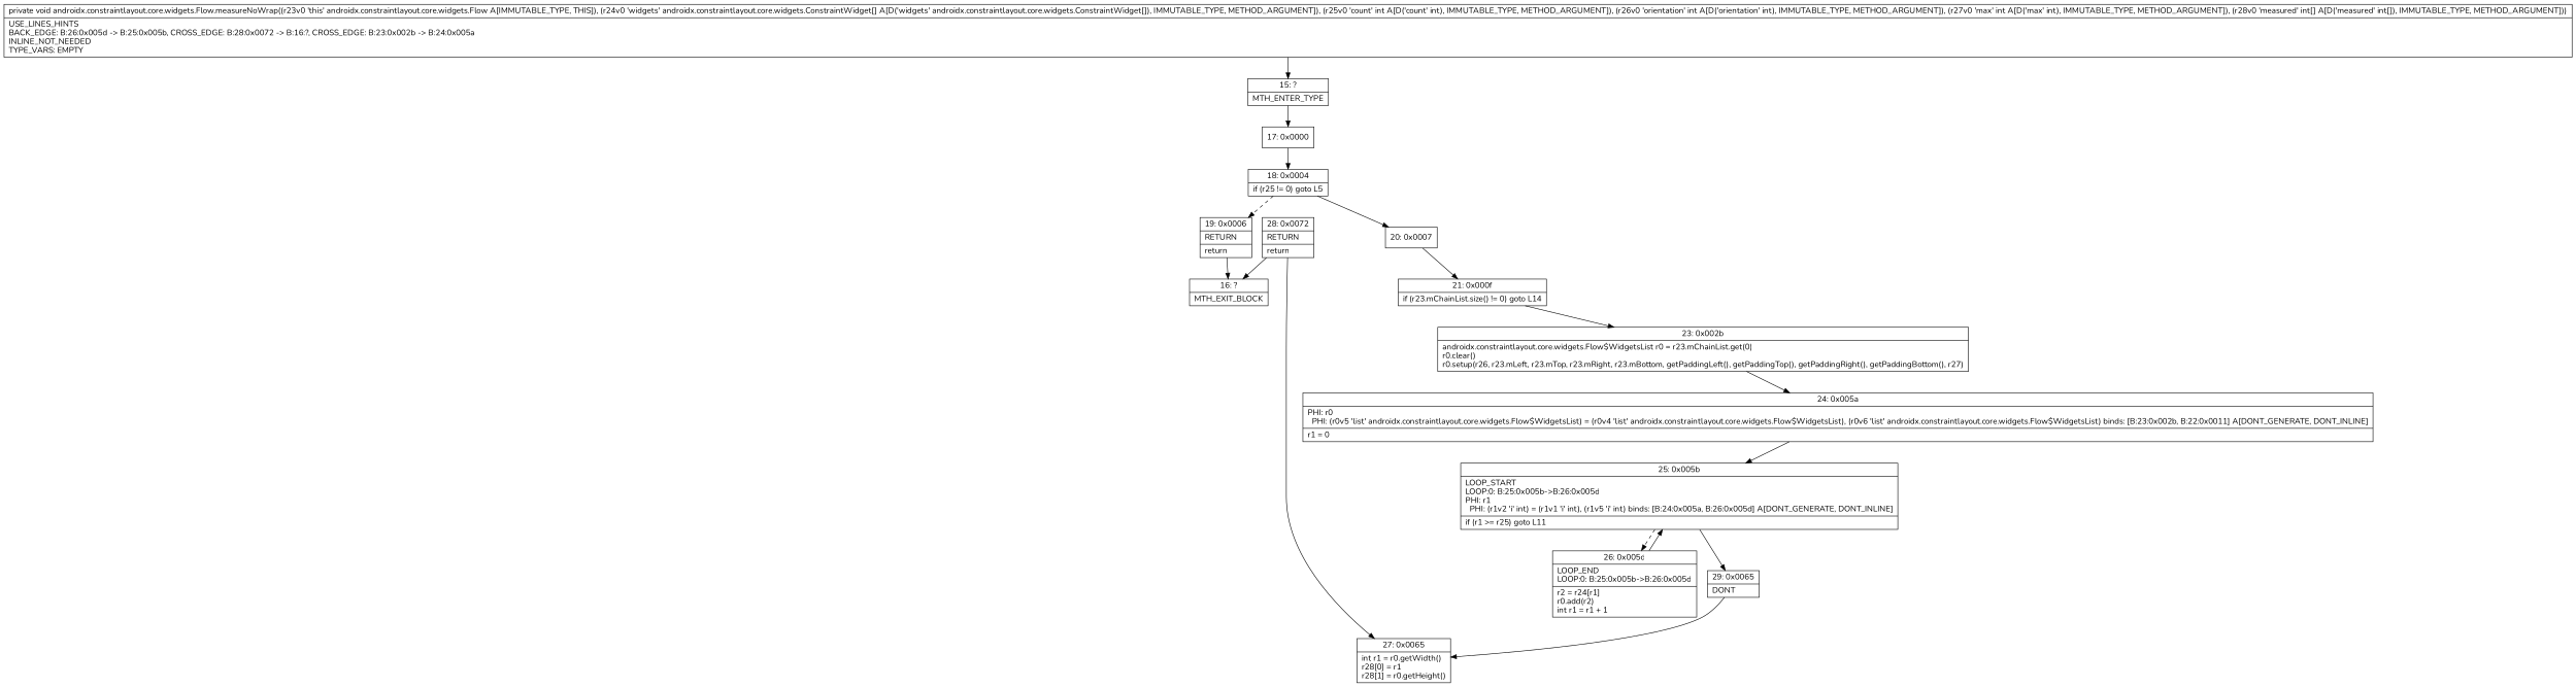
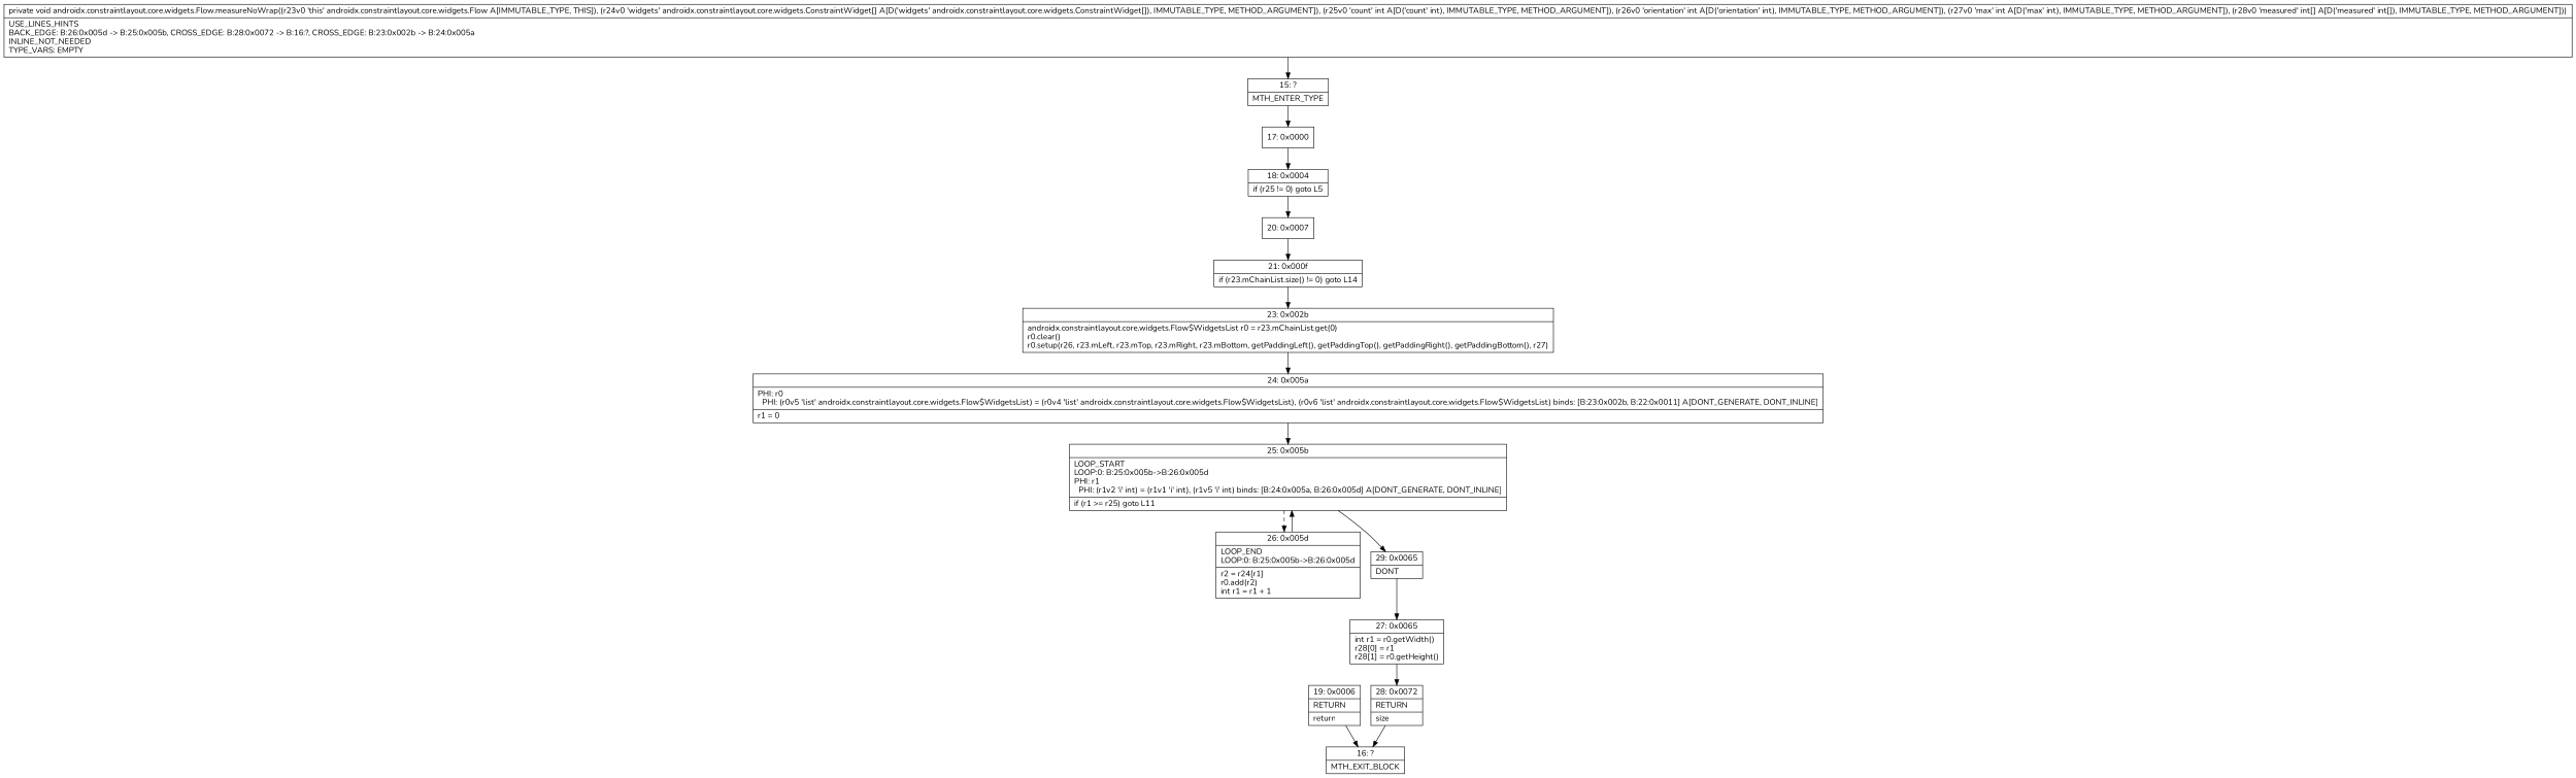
  digraph {
    fontname=Nunito
    node [fontname=Nunito shape=record]
    edge [fontname=Nunito]
    n1 [label="{15\:\ ?|MTH_ENTER_TYPE\l}"]
    n2 [label="{17\:\ 0x0000}"]
    n3 [label="{18\:\ 0x0004|if (r25 != 0) goto L5\l}"]
    n4 [label="{19\:\ 0x0006|RETURN\l|return\l}"]
    n5 [label="{20\:\ 0x0007}"]
    n6 [label="{16\:\ ?|MTH_EXIT_BLOCK\l}"]
    n7 [label="{21\:\ 0x000f|if (r23.mChainList.size() != 0) goto L14\l}"]
    n8 [label="{23\:\ 0x002b|androidx.constraintlayout.core.widgets.Flow$WidgetsList r0 = r23.mChainList.get(0)\lr0.clear()\lr0.setup(r26, r23.mLeft, r23.mTop, r23.mRight, r23.mBottom, getPaddingLeft(), getPaddingTop(), getPaddingRight(), getPaddingBottom(), r27)\l}"]
    n9 [label="{24\:\ 0x005a|PHI: r0 \l  PHI: (r0v5 'list' androidx.constraintlayout.core.widgets.Flow$WidgetsList) = (r0v4 'list' androidx.constraintlayout.core.widgets.Flow$WidgetsList), (r0v6 'list' androidx.constraintlayout.core.widgets.Flow$WidgetsList) binds: [B:23:0x002b, B:22:0x0011] A[DONT_GENERATE, DONT_INLINE]\l|r1 = 0\l}"]
    n10 [label="{25\:\ 0x005b|LOOP_START\lLOOP:0: B:25:0x005b\-\>B:26:0x005d\lPHI: r1 \l  PHI: (r1v2 'i' int) = (r1v1 'i' int), (r1v5 'i' int) binds: [B:24:0x005a, B:26:0x005d] A[DONT_GENERATE, DONT_INLINE]\l|if (r1 \>= r25) goto L11\l}"]
    n11 [label="{26\:\ 0x005d|LOOP_END\lLOOP:0: B:25:0x005b\-\>B:26:0x005d\l|r2 = r24[r1]\lr0.add(r2)\lint r1 = r1 + 1\l}"]
    n12 [label="{29\:\ 0x0065|DONT\l}"]
    n13 [label="{27\:\ 0x0065|int r1 = r0.getWidth()\lr28[0] = r1\lr28[1] = r0.getHeight()\l}"]
-   n14 [label="{28\:\ 0x0072|RETURN\l|return\l}"]
+   n14 [label="{28\:\ 0x0072|RETURN\l|size\l}"]
    n15 [label="{private void androidx.constraintlayout.core.widgets.Flow.measureNoWrap((r23v0 'this' androidx.constraintlayout.core.widgets.Flow A[IMMUTABLE_TYPE, THIS]), (r24v0 'widgets' androidx.constraintlayout.core.widgets.ConstraintWidget[] A[D('widgets' androidx.constraintlayout.core.widgets.ConstraintWidget[]), IMMUTABLE_TYPE, METHOD_ARGUMENT]), (r25v0 'count' int A[D('count' int), IMMUTABLE_TYPE, METHOD_ARGUMENT]), (r26v0 'orientation' int A[D('orientation' int), IMMUTABLE_TYPE, METHOD_ARGUMENT]), (r27v0 'max' int A[D('max' int), IMMUTABLE_TYPE, METHOD_ARGUMENT]), (r28v0 'measured' int[] A[D('measured' int[]), IMMUTABLE_TYPE, METHOD_ARGUMENT]))  | USE_LINES_HINTS\lBACK_EDGE: B:26:0x005d \-\> B:25:0x005b, CROSS_EDGE: B:28:0x0072 \-\> B:16:?, CROSS_EDGE: B:23:0x002b \-\> B:24:0x005a\lINLINE_NOT_NEEDED\lTYPE_VARS: EMPTY\l}"]
    n1 -> n2
    n2 -> n3
-   n3 -> n4 [style=dashed]
    n3 -> n5
    n4 -> n6
    n5 -> n7
    n7 -> n8
    n8 -> n9
    n9 -> n10
    n10 -> n11 [style=dashed]
    n10 -> n12
    n11 -> n10
    n12 -> n13
-   n14 -> n13
+   n13 -> n14
    n14 -> n6
    n15 -> n1
  }
